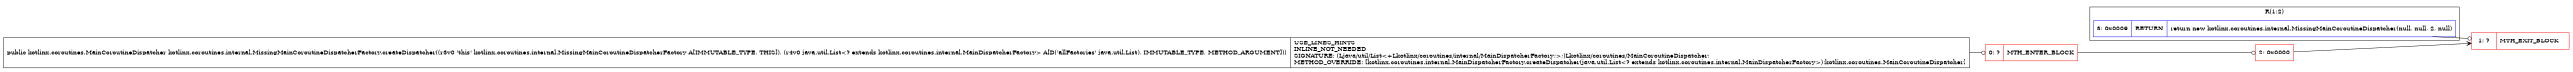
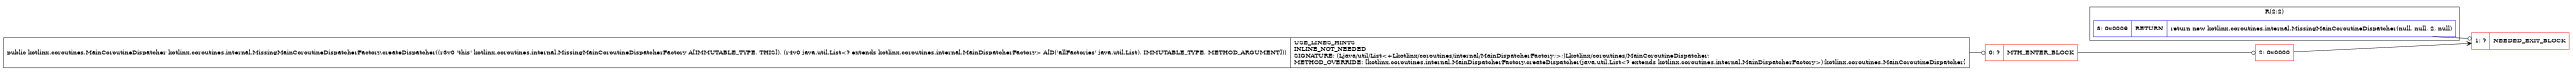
  digraph {
    rankdir=LR
    node [color=red shape=record]
    edge [arrowhead=odot]
    n1 [color=blue label="{3\:\ 0x0009|RETURN\l|return new kotlinx.coroutines.internal.MissingMainCoroutineDispatcher(null, null, 2, null)\l}"]
-   n2 [label="{1\:\ ?|MTH_EXIT_BLOCK\l}"]
+   n2 [label="{1\:\ ?|NEEDED_EXIT_BLOCK\l}"]
    n3 [label="{0\:\ ?|MTH_ENTER_BLOCK\l}"]
    n4 [label="{2\:\ 0x0000}"]
    n5 [label="{public kotlinx.coroutines.MainCoroutineDispatcher kotlinx.coroutines.internal.MissingMainCoroutineDispatcherFactory.createDispatcher((r3v0 'this' kotlinx.coroutines.internal.MissingMainCoroutineDispatcherFactory A[IMMUTABLE_TYPE, THIS]), (r4v0 java.util.List\<? extends kotlinx.coroutines.internal.MainDispatcherFactory\> A[D('allFactories' java.util.List), IMMUTABLE_TYPE, METHOD_ARGUMENT]))  | USE_LINES_HINTS\lINLINE_NOT_NEEDED\lSIGNATURE: (Ljava\/util\/List\<+Lkotlinx\/coroutines\/internal\/MainDispatcherFactory;\>;)Lkotlinx\/coroutines\/MainCoroutineDispatcher;\lMETHOD_OVERRIDE: [kotlinx.coroutines.internal.MainDispatcherFactory.createDispatcher(java.util.List\<? extends kotlinx.coroutines.internal.MainDispatcherFactory\>):kotlinx.coroutines.MainCoroutineDispatcher]\l}" color=""]
    subgraph cluster_1 {
-     label="R(1:2)"
+     label="R(2:2)"
      n1
    }
    n1 -> n2
    n3 -> n4
    n4 -> n2 [arrowhead=vee]
    n5 -> n3
  }
